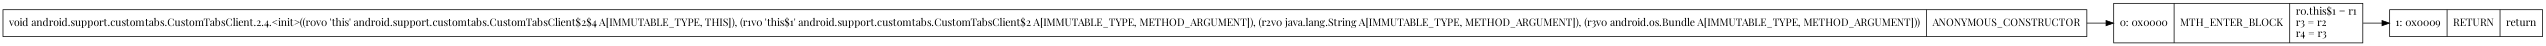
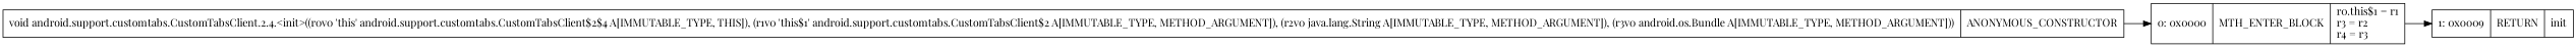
  digraph {
    rankdir=LR
    fontname="Playfair Display"
    node [shape=record fontname="Playfair Display"]
    edge [fontname="Playfair Display"]
    n1 [label="{0\:\ 0x0000|MTH_ENTER_BLOCK\l|r0.this$1 = r1\lr3 = r2\lr4 = r3\l}"]
-   n2 [label="{1\:\ 0x0009|RETURN\l|return\l}"]
+   n2 [label="{1\:\ 0x0009|RETURN\l|init\l}"]
    n3 [label="{void android.support.customtabs.CustomTabsClient.2.4.\<init\>((r0v0 'this' android.support.customtabs.CustomTabsClient$2$4 A[IMMUTABLE_TYPE, THIS]), (r1v0 'this$1' android.support.customtabs.CustomTabsClient$2 A[IMMUTABLE_TYPE, METHOD_ARGUMENT]), (r2v0 java.lang.String A[IMMUTABLE_TYPE, METHOD_ARGUMENT]), (r3v0 android.os.Bundle A[IMMUTABLE_TYPE, METHOD_ARGUMENT]))  | ANONYMOUS_CONSTRUCTOR\l}"]
    n1 -> n2
    n3 -> n1
  }
